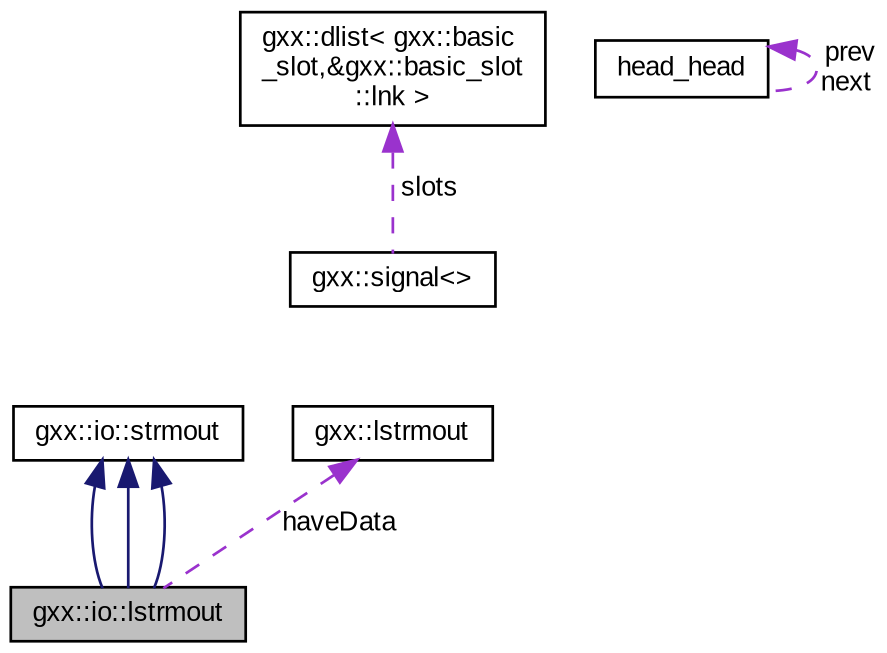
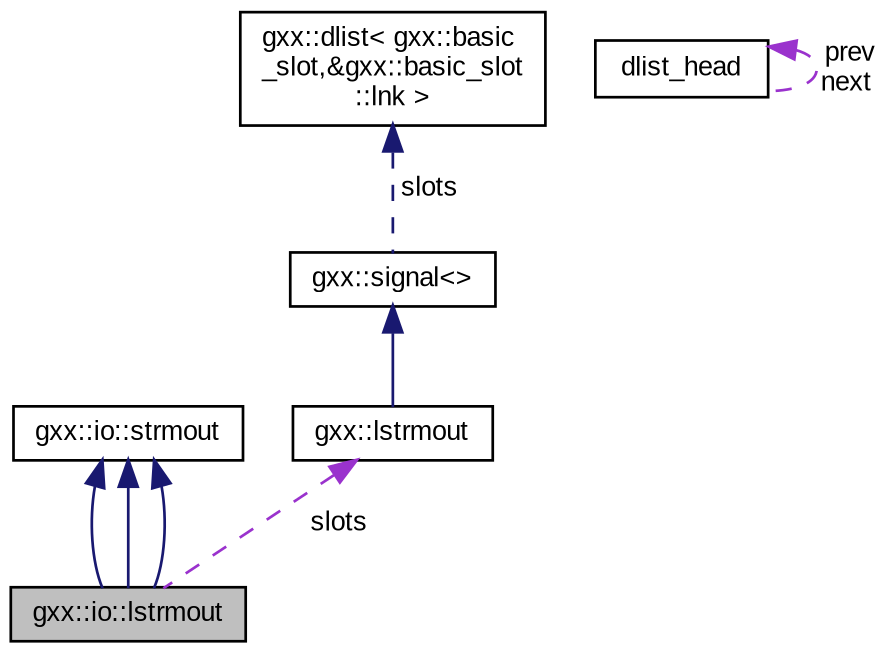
  digraph {
    fontname="Liberation Sans"
    node [color=black fillcolor=white fontname="Liberation Sans" fontsize=10 shape=record style=filled]
    edge [color=midnightblue dir=back fontname="Liberation Sans" fontsize=10 labelfontname=Helvetica labelfontsize=10 style=solid]
    n1 [fillcolor=grey75 fontcolor=black height=0.2 label="gxx::io::lstrmout" width=0.4]
    n2 [height=0.2 label="gxx::io::strmout" width=0.4]
    n3 [height=0.2 label="gxx::lstrmout" width=0.4]
    n4 [height=0.2 label="gxx::signal\<\>" width=0.4]
    n5 [height=0.2 label="gxx::dlist\< gxx::basic\l_slot,&gxx::basic_slot\l::lnk \>" width=0.4]
-   n6 [height=0.2 label=head_head width=0.4]
+   n6 [height=0.2 label=dlist_head width=0.4]
    n2 -> n1
    n2 -> n1
    n2 -> n1
-   n3 -> n1 [color=darkorchid3 label=" haveData" style=dashed]
-   n5 -> n4 [color=darkorchid3 label=" slots" style=dashed]
+   n3 -> n1 [color=darkorchid3 label=" slots" style=dashed]
+   n4 -> n3
+   n5 -> n4 [label=" slots" style=dashed]
    n6 -> n6 [color=darkorchid3 label=" prev\nnext" style=dashed]
  }
